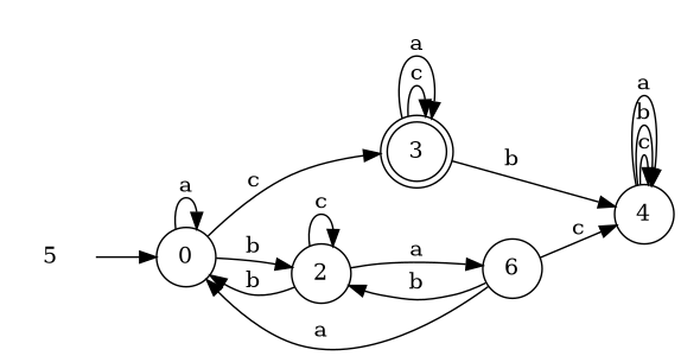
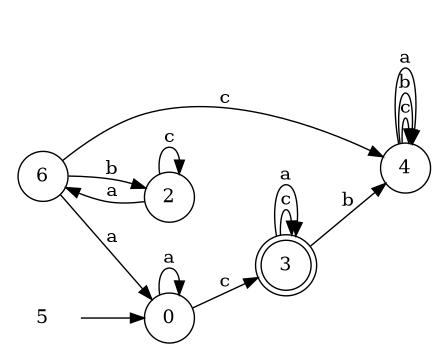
  digraph {
    rankdir=LR
    node [shape=circle]
    n1 [label=0]
    n2 [label=3 shape=doublecircle]
    n3 [label=2]
    n4 [label=4]
    n5 [label=6]
    5 [shape=plaintext]
    n1 -> n1 [label=a]
    n1 -> n2 [label=c]
-   n1 -> n3 [label=b]
    n2 -> n2 [label=c]
    n2 -> n2 [label=a]
    n2 -> n4 [label=b]
-   n3 -> n1 [label=b]
    n3 -> n3 [label=c]
    n3 -> n5 [label=a]
    n4 -> n4 [label=c]
    n4 -> n4 [label=b]
    n4 -> n4 [label=a]
    n5 -> n1 [label=a]
    n5 -> n3 [label=b]
    n5 -> n4 [label=c]
    5 -> n1
  }
